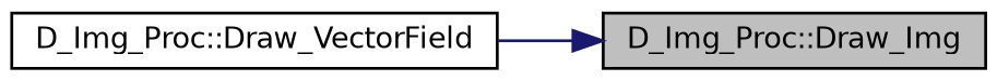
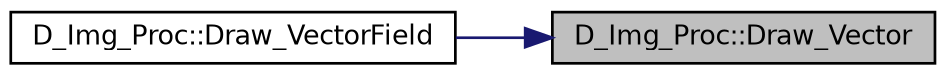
  digraph {
    rankdir=RL
    node [color=black fontname=Helvetica fontsize=10 shape=record style=filled]
-   n1 [fillcolor=grey75 fontcolor=black height=0.2 label="D_Img_Proc::Draw_Img" width=0.4]
+   n1 [fillcolor=grey75 fontcolor=black height=0.2 label="D_Img_Proc::Draw_Vector" width=0.4]
    n2 [fillcolor=white height=0.2 label="D_Img_Proc::Draw_VectorField" width=0.4]
    n1 -> n2 [color=midnightblue dir=back fontname=Helvetica fontsize=10 labelfontname=Helvetica labelfontsize=10 style=solid]
  }
